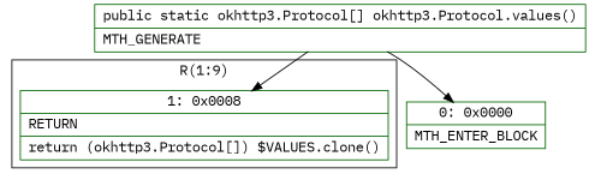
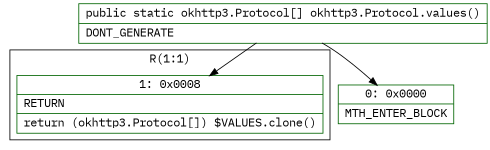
  digraph {
    fontname="IBM Plex Mono"
    node [color=darkgreen fontname="IBM Plex Mono" shape=record]
    edge [fontname="IBM Plex Mono"]
    n1 [label="{1\:\ 0x0008|RETURN\l|return (okhttp3.Protocol[]) $VALUES.clone()\l}"]
    n2 [label="{0\:\ 0x0000|MTH_ENTER_BLOCK\l}"]
-   n3 [label="{public static okhttp3.Protocol[] okhttp3.Protocol.values()  | MTH_GENERATE\l}"]
+   n3 [label="{public static okhttp3.Protocol[] okhttp3.Protocol.values()  | DONT_GENERATE\l}"]
    subgraph cluster_1 {
-     label="R(1:9)"
+     label="R(1:1)"
      n1
    }
    n3 -> n1
    n3 -> n2
  }
